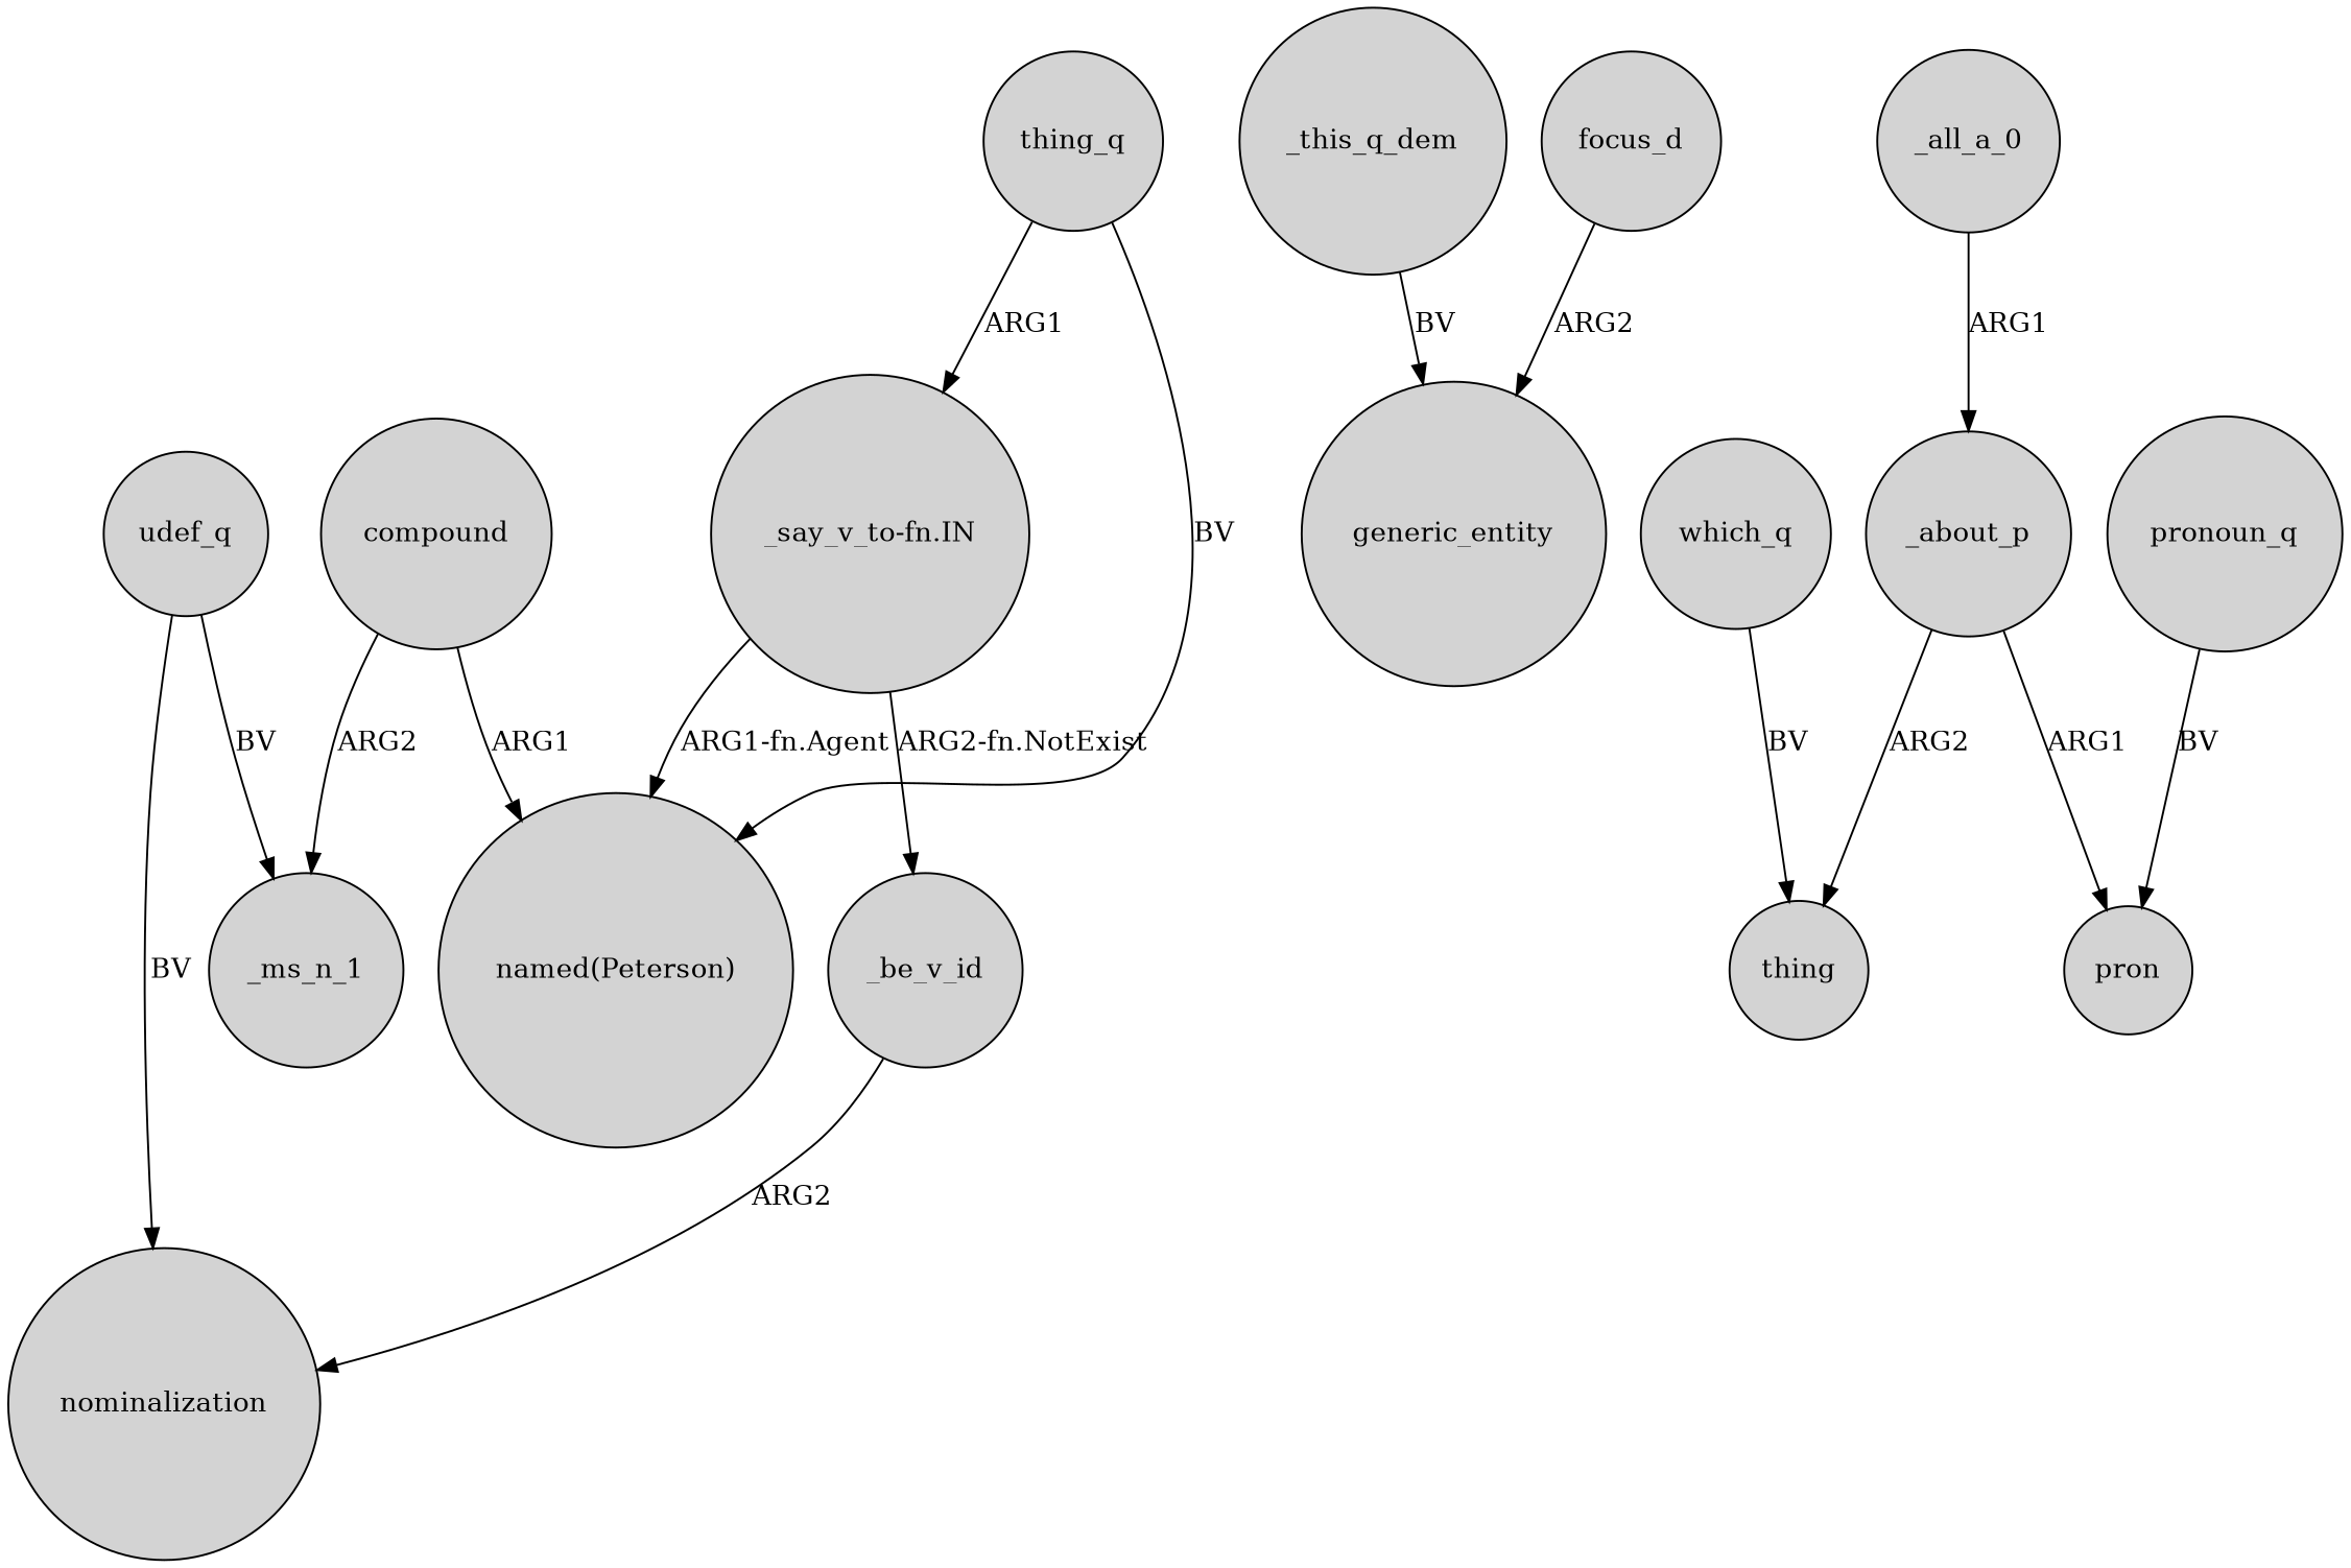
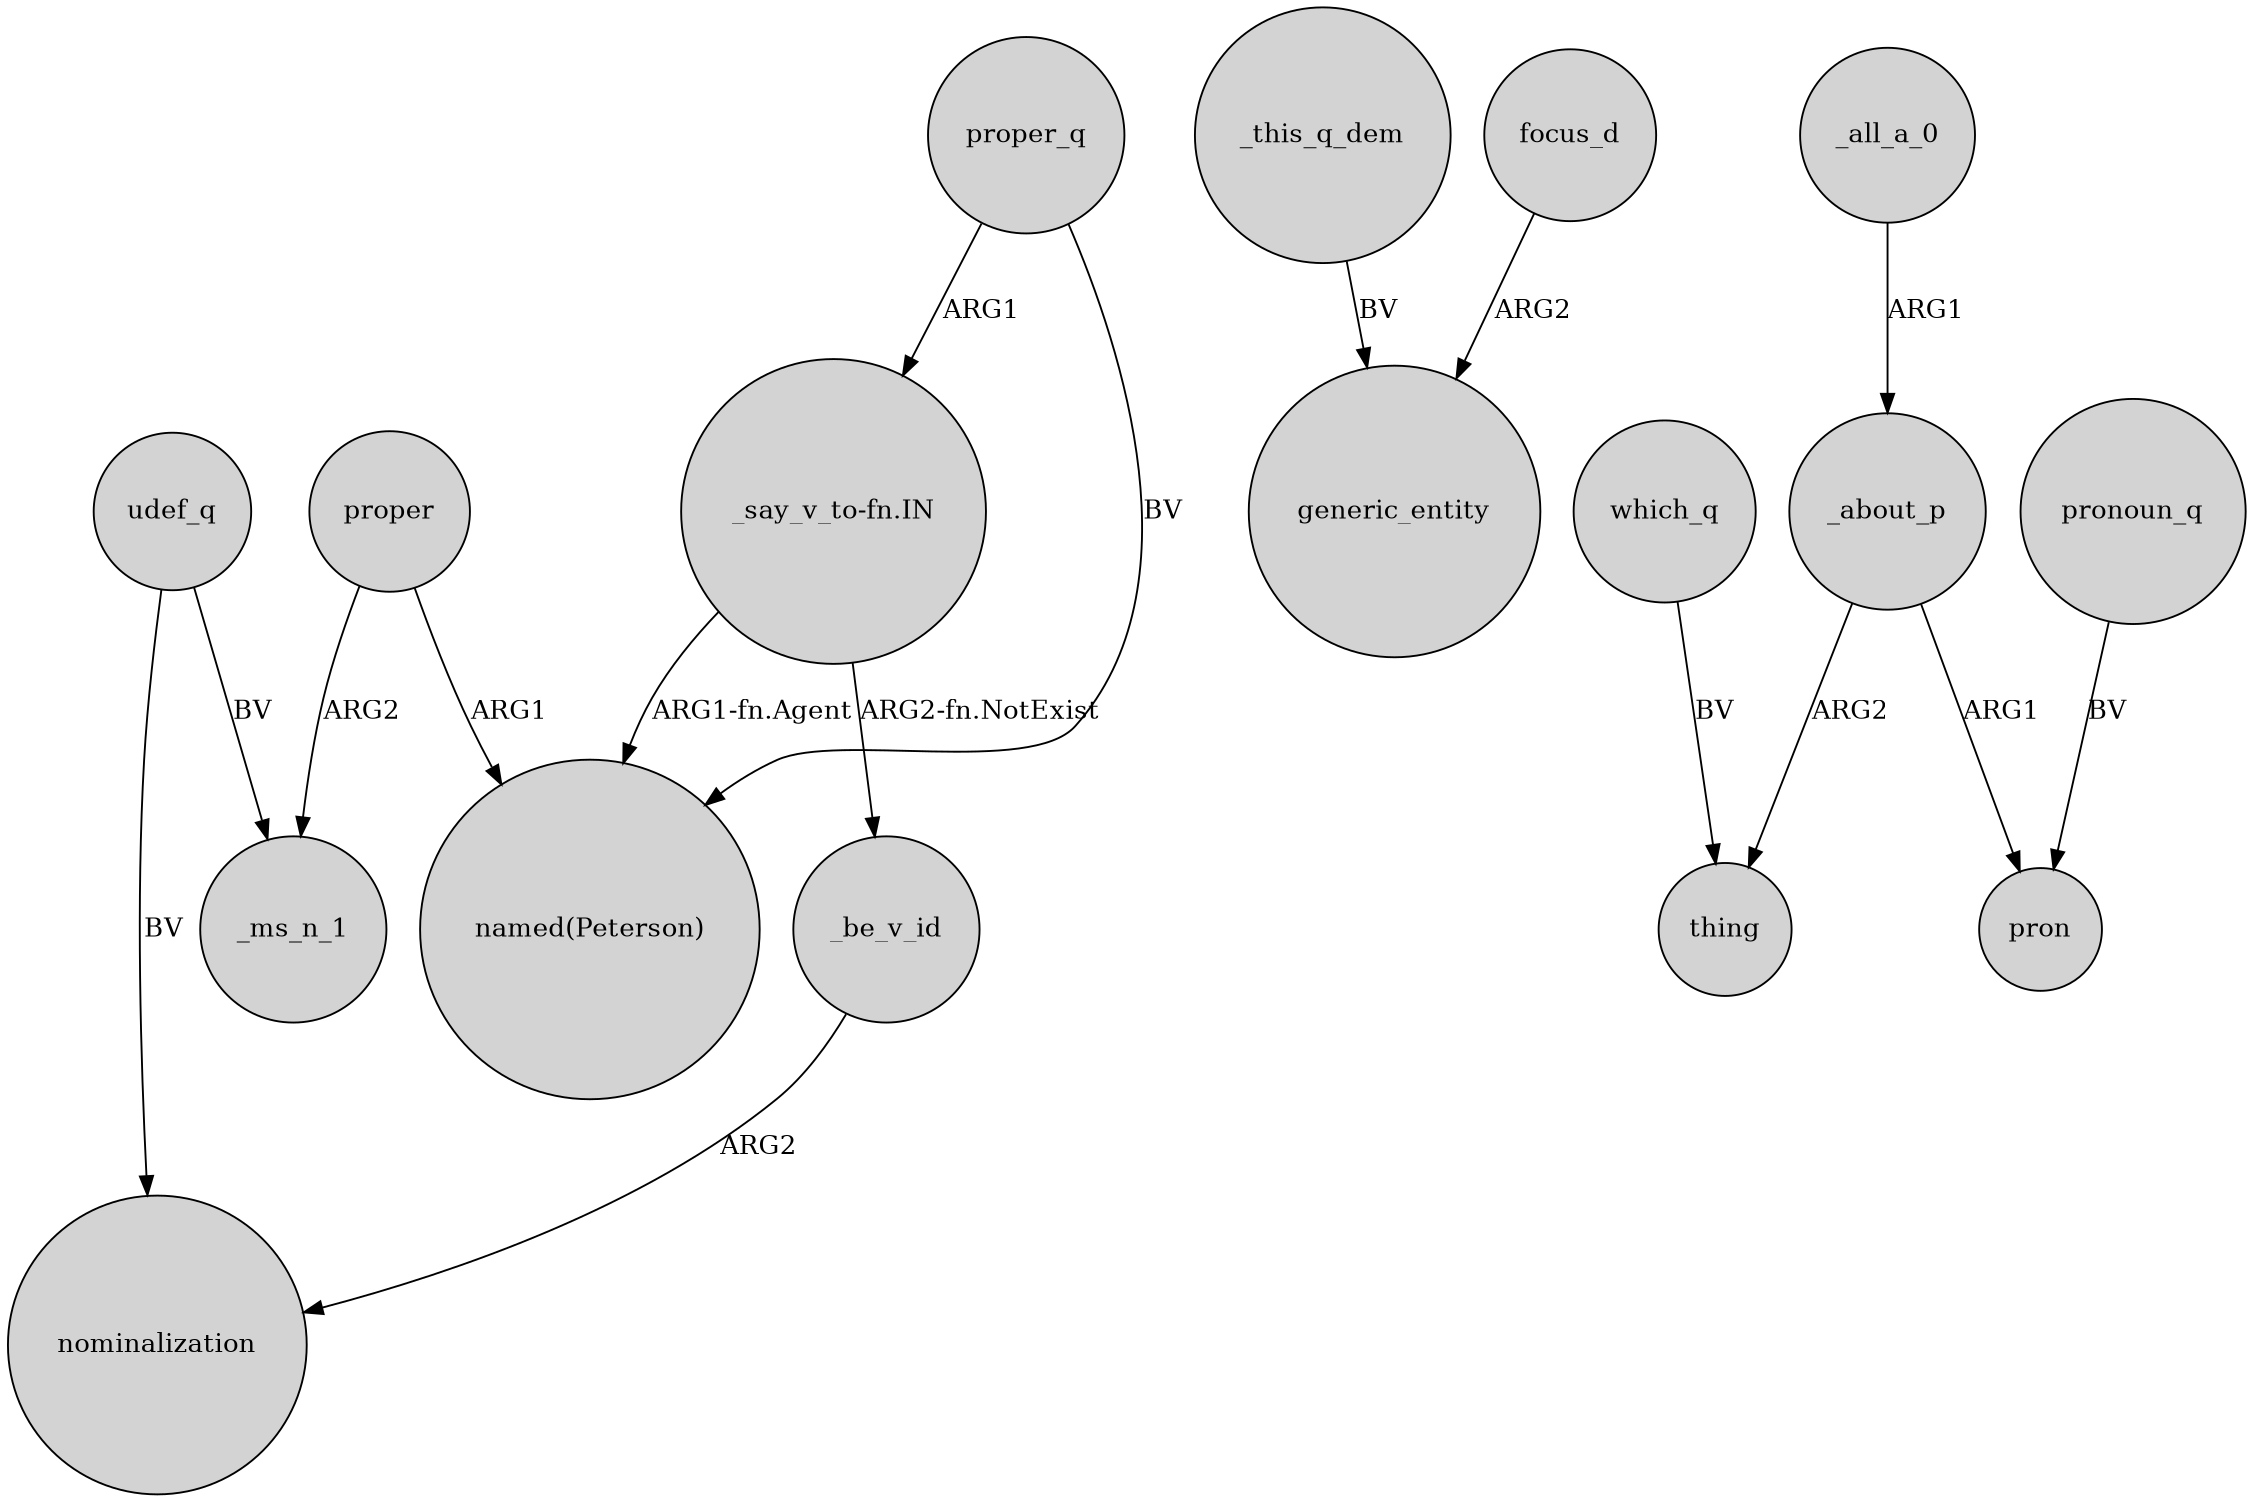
  digraph {
    node [shape=circle style=filled]
    udef_q
    _ms_n_1
    nominalization
    "_say_v_to-fn.IN"
    _be_v_id
    "named(Peterson)"
    _this_q_dem
    generic_entity
-   proper_q [label=thing_q]
+   proper_q
    _about_p
    thing
    pron
    n13 [label=_all_a_0]
-   compound
+   compound [label=proper]
    focus_d
    which_q
    pronoun_q
    udef_q -> _ms_n_1 [label=BV]
    udef_q -> nominalization [label=BV]
    "_say_v_to-fn.IN" -> _be_v_id [label="ARG2-fn.NotExist"]
    "_say_v_to-fn.IN" -> "named(Peterson)" [label="ARG1-fn.Agent"]
    _be_v_id -> nominalization [label=ARG2]
    _this_q_dem -> generic_entity [label=BV]
    proper_q -> "_say_v_to-fn.IN" [label=ARG1]
    proper_q -> "named(Peterson)" [label=BV]
    _about_p -> thing [label=ARG2]
    _about_p -> pron [label=ARG1]
    n13 -> _about_p [label=ARG1]
    compound -> _ms_n_1 [label=ARG2]
    compound -> "named(Peterson)" [label=ARG1]
    focus_d -> generic_entity [label=ARG2]
    which_q -> thing [label=BV]
    pronoun_q -> pron [label=BV]
  }
